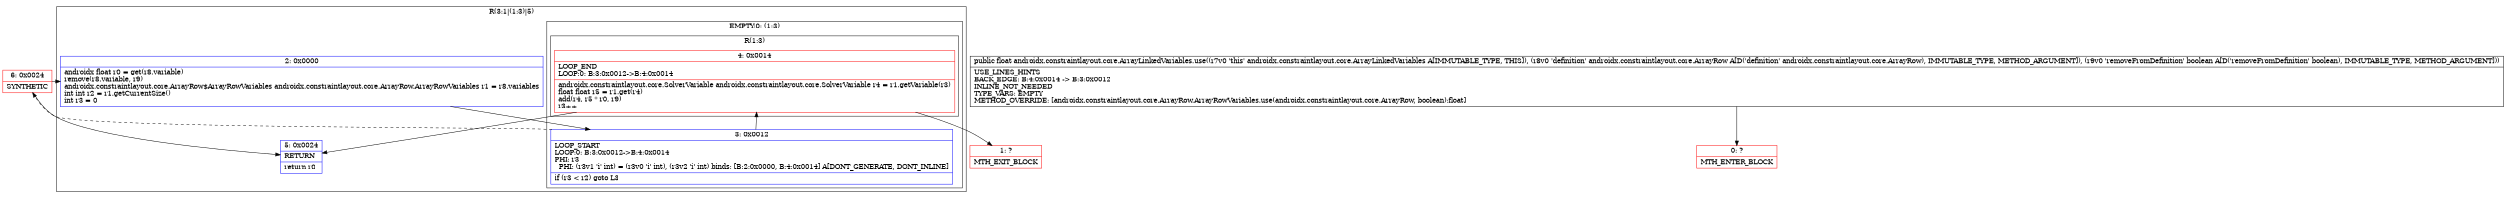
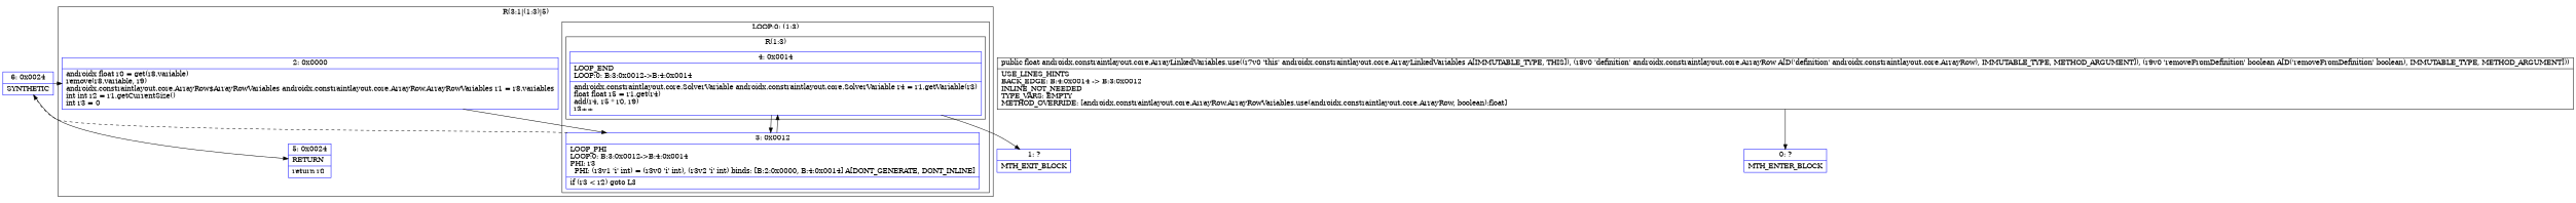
  digraph {
    node [color=blue shape=record]
-   n1 [color=red label="{4\:\ 0x0014|LOOP_END\lLOOP:0: B:3:0x0012\-\>B:4:0x0014\l|androidx.constraintlayout.core.SolverVariable androidx.constraintlayout.core.SolverVariable r4 = r1.getVariable(r3)\lfloat float r5 = r1.get(r4)\ladd(r4, r5 * r0, r9)\lr3++\l}"]
-   n2 [label="{3\:\ 0x0012|LOOP_START\lLOOP:0: B:3:0x0012\-\>B:4:0x0014\lPHI: r3 \l  PHI: (r3v1 'i' int) = (r3v0 'i' int), (r3v2 'i' int) binds: [B:2:0x0000, B:4:0x0014] A[DONT_GENERATE, DONT_INLINE]\l|if (r3 \< r2) goto L3\l}"]
+   n1 [label="{4\:\ 0x0014|LOOP_END\lLOOP:0: B:3:0x0012\-\>B:4:0x0014\l|androidx.constraintlayout.core.SolverVariable androidx.constraintlayout.core.SolverVariable r4 = r1.getVariable(r3)\lfloat float r5 = r1.get(r4)\ladd(r4, r5 * r0, r9)\lr3++\l}"]
+   n2 [label="{3\:\ 0x0012|LOOP_PHI\lLOOP:0: B:3:0x0012\-\>B:4:0x0014\lPHI: r3 \l  PHI: (r3v1 'i' int) = (r3v0 'i' int), (r3v2 'i' int) binds: [B:2:0x0000, B:4:0x0014] A[DONT_GENERATE, DONT_INLINE]\l|if (r3 \< r2) goto L3\l}"]
    n3 [label="{2\:\ 0x0000|androidx float r0 = get(r8.variable)\lremove(r8.variable, r9)\landroidx.constraintlayout.core.ArrayRow$ArrayRowVariables androidx.constraintlayout.core.ArrayRow.ArrayRowVariables r1 = r8.variables\lint int r2 = r1.getCurrentSize()\lint r3 = 0\l}"]
    n4 [label="{5\:\ 0x0024|RETURN\l|return r0\l}"]
-   n5 [color=red label="{1\:\ ?|MTH_EXIT_BLOCK\l}"]
-   n6 [color=red label="{6\:\ 0x0024|SYNTHETIC\l}"]
-   n7 [color=red label="{0\:\ ?|MTH_ENTER_BLOCK\l}"]
+   n5 [label="{1\:\ ?|MTH_EXIT_BLOCK\l}"]
+   n6 [label="{6\:\ 0x0024|SYNTHETIC\l}"]
+   n7 [label="{0\:\ ?|MTH_ENTER_BLOCK\l}"]
    n8 [label="{public float androidx.constraintlayout.core.ArrayLinkedVariables.use((r7v0 'this' androidx.constraintlayout.core.ArrayLinkedVariables A[IMMUTABLE_TYPE, THIS]), (r8v0 'definition' androidx.constraintlayout.core.ArrayRow A[D('definition' androidx.constraintlayout.core.ArrayRow), IMMUTABLE_TYPE, METHOD_ARGUMENT]), (r9v0 'removeFromDefinition' boolean A[D('removeFromDefinition' boolean), IMMUTABLE_TYPE, METHOD_ARGUMENT]))  | USE_LINES_HINTS\lBACK_EDGE: B:4:0x0014 \-\> B:3:0x0012\lINLINE_NOT_NEEDED\lTYPE_VARS: EMPTY\lMETHOD_OVERRIDE: [androidx.constraintlayout.core.ArrayRow.ArrayRowVariables.use(androidx.constraintlayout.core.ArrayRow, boolean):float]\l}" color=""]
    subgraph cluster_1 {
      label="R(3:1|(1:3)|5)"
      n3
      n4
      subgraph cluster_2 {
-       label="EMPTY:0: (1:3)"
+       label="LOOP:0: (1:3)"
        n2
        subgraph cluster_3 {
          label="R(1:3)"
          n1
        }
      }
    }
-   n1 -> n4
+   n1 -> n2
    n1 -> n5
    n2 -> n1
    n2 -> n6 [style=dashed]
    n3 -> n2
    n6 -> n3
    n6 -> n4
    n8 -> n7
  }
